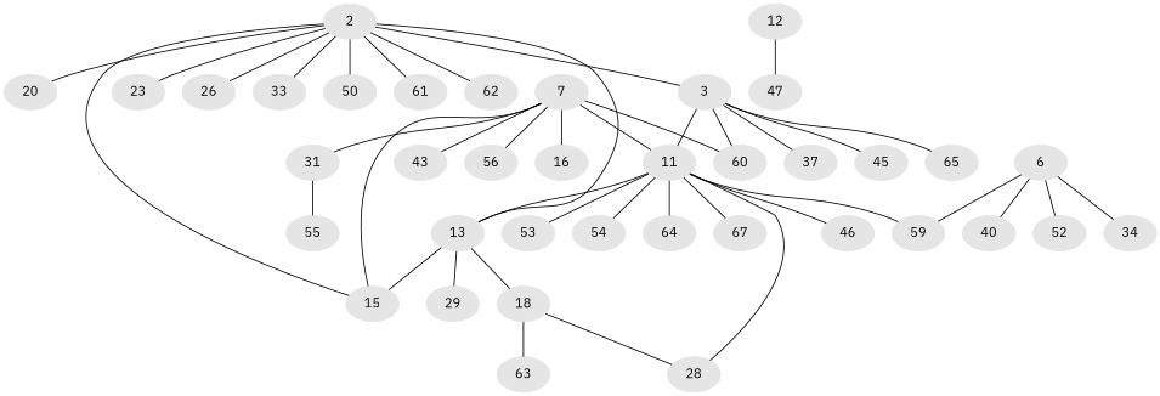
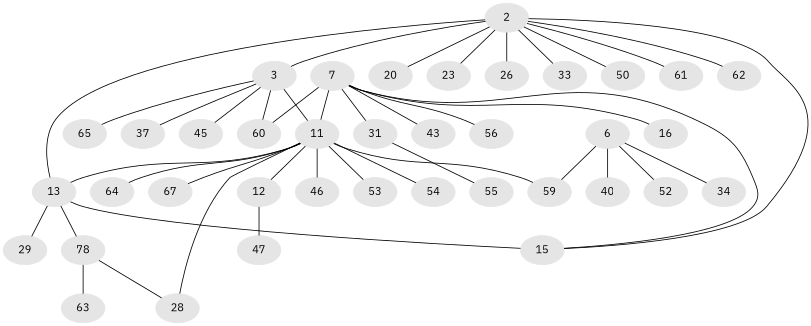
  graph {
    fontname="IBM Plex Sans"
    node [color=gray90 fontname="IBM Plex Sans" style=filled]
    edge [fontname="IBM Plex Sans"]
    2 [super="+1"]
    3
    13 [super="+5"]
    15 [super="+14"]
    20
    23
    26
    33 [super="+25"]
    50
    61
    62
    11 [super="+10+9"]
    37
    45 [super="+32"]
    60 [super="+17"]
    65
-   18
+   18 [label=78]
    29
    59
    12
    28
    46 [super="+38"]
    53
    54 [super="+19"]
    64 [super="+58"]
    67
    6 [super="+4"]
    34
    40 [super="+24"]
    52 [super="+51"]
    7
    16
    31
    43
    56
    55 [super="+49"]
    47
    63
    2 -- 3 [weight=2]
    2 -- 13
    2 -- 15
    2 -- 20
    2 -- 23
    2 -- 26
    2 -- 33
    2 -- 50
    2 -- 61
    2 -- 62
    3 -- 11 [weight=2]
    3 -- 37
    3 -- 45
    3 -- 60
    3 -- 65
    13 -- 15 [weight=2]
    13 -- 18 [weight=2]
    13 -- 29
    11 -- 13 [weight=3]
    11 -- 59
+   11 -- 12 [weight=2]
    11 -- 28
    11 -- 46
    11 -- 53
    11 -- 54
    11 -- 64
    11 -- 67
    18 -- 28
    18 -- 63
    12 -- 47
    6 -- 59
    6 -- 34
    6 -- 40
    6 -- 52
    7 -- 15
    7 -- 11 [weight=2]
    7 -- 60
    7 -- 16
    7 -- 31
    7 -- 43
    7 -- 56
    31 -- 55
  }
